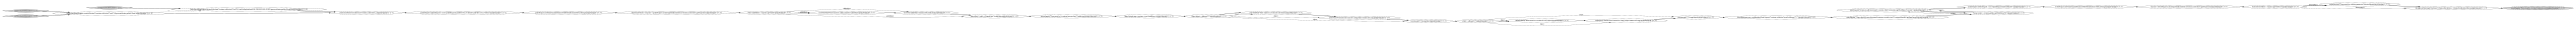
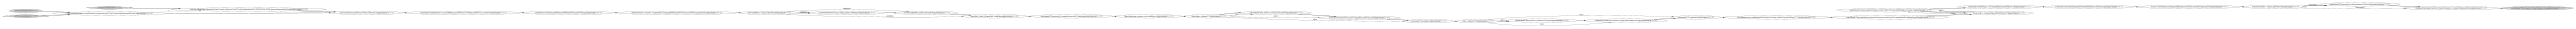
  digraph {
    rankdir=LR
    fontname=Merriweather
    node [fillcolor=white shape=ellipse style=filled fontname=Merriweather]
    edge [style=bold fontname=Merriweather]
    n1 [fillcolor=lightgray label="assertEquals(\"There must be 1 version\",1,deletes.size())@@@36@@@['1', '1', '1']"]
    n2 [label="Object addsObject = response.get(\"adds\")@@@8@@@['1', '1', '1']"]
    n3 [label="assertTrue(addsObject instanceof NamedList)@@@10@@@['1', '1', '1']"]
    n4 [label="assertNotNull(\"There must be a adds parameter\",addsObject)@@@9@@@['1', '1', '1']"]
    n5 [label="NamedList<?> adds = (NamedList<?>)addsObject@@@11@@@['1', '1', '1']"]
    n6 [label="Map<String,Long> versions = new HashMap<>()@@@13@@@['1', '1', '1']"]
    n7 [label="Object object = adds.get(\"1\")@@@14@@@['1', '1', '1']"]
    n8 [label="assertEquals(\"There must be 2 versions (one per doc)\",2,adds.size())@@@12@@@['1', '1', '1']"]
    n9 [label="assertNotNull(\"There must be a version for id 1\",object)@@@15@@@['1', '1', '1']"]
    n10 [label="assertTrue(\"Version for id 1 must be a long\",object instanceof Long)@@@16@@@['1', '1', '1']"]
    n11 [label="UpdateRequest deleteRequest = new UpdateRequest().deleteById(\"1\")@@@28@@@['1', '1', '1']"]
    n12 [label="deleteRequest.setParam(UpdateParams.VERSIONS,Boolean.TRUE.toString())@@@29@@@['1', '1', '1']"]
    n13 [label="versions.put(\"2\",(Long)object)@@@21@@@['1', '1', '1']"]
    n14 [label="QueryResponse resp = getRandomClient().query(\"versions_collection\",new SolrQuery(\"*:*\"))@@@22@@@['1', '1', '1']"]
    n15 [label="response = deleteRequest.commit(getRandomClient(),\"versions_collection\").getResponse()@@@30@@@['1', '1', '1']"]
    n16 [label="Object deletesObject = response.get(\"deletes\")@@@31@@@['1', '1', '1']"]
    n17 [label="CollectionAdminRequest.createCollection(\"versions_collection\",\"conf\",2,1).process(cluster.getSolrClient())@@@3@@@['1', '0', '1']"]
    n18 [label="CollectionAdminRequest.createCollection(\"versions_collection\",\"conf\",2,1).setPerReplicaState(USE_PER_REPLICA_STATE).process(cluster.getSolrClient())@@@3@@@['0', '1', '0']"]
    n19 [label="cluster.waitForActiveCollection(\"versions_collection\",2,2)@@@4@@@['1', '1', '1']"]
-   n20 [fillcolor=lightgray label="testVersionsAreReturned['0', '0', '1']" shape=diamond]
+   n20 [fillcolor=lightgray label="testVersionsAreReturned['0', '0', '1']"]
    n21 [label="versions.put(\"1\",(Long)object)@@@17@@@['1', '1', '1']"]
    n22 [label="object = adds.get(\"2\")@@@18@@@['1', '1', '1']"]
    n23 [label="assertEquals(\"There should be one document because overwrite=true\",2,resp.getResults().getNumFound())@@@23@@@['1', '1', '1']"]
    n24 [label="Long version = versions.get(doc.getFieldValue(\"id\"))@@@25@@@['1', '1', '1']"]
    n25 [label="assertEquals(\"Version on add must match _version_ field\",version,doc.getFieldValue(\"_version_\"))@@@26@@@['1', '1', '1']"]
    n26 [label="assertNotNull(\"There must be a deletes parameter\",deletesObject)@@@32@@@['1', '1', '1']"]
    n27 [label="@SuppressWarnings({\"rawtypes\"}) NamedList deletes = (NamedList)deletesObject@@@33@@@['1', '1', '1']"]
    n28 [label="UpdateRequest updateRequest = new UpdateRequest().add(\"id\",\"1\",\"a_t\",\"hello1\").add(\"id\",\"2\",\"a_t\",\"hello2\")@@@5@@@['1', '1', '1']"]
    n29 [fillcolor=lightgray label="testVersionsAreReturned['0', '1', '0']" shape=diamond]
    n30 [label="updateRequest.setParam(UpdateParams.VERSIONS,Boolean.TRUE.toString())@@@6@@@['1', '1', '1']"]
    n31 [label="NamedList<Object> response = updateRequest.commit(getRandomClient(),\"versions_collection\").getResponse()@@@7@@@['1', '1', '1']"]
    n32 [label="assertNotNull(\"There must be a version for id 2\",object)@@@19@@@['1', '1', '1']"]
    n33 [label="assertTrue(\"Version for id 2 must be a long\",object instanceof Long)@@@20@@@['1', '1', '1']"]
    n34 [fillcolor=lightgray label="testVersionsAreReturned['1', '0', '0']" shape=diamond]
    n2 -> n3 [label=addsObject style=solid]
    n2 -> n4 [label=addsObject style=solid]
    n2 -> n4
    n2 -> n5 [label=addsObject style=solid]
    n3 -> n5
    n4 -> n3
    n5 -> n8
    n6 -> n7
    n7 -> n9
    n7 -> n9 [label=object style=solid]
    n7 -> n10 [label=object style=solid]
    n7 -> n21 [label=object style=solid]
    n8 -> n6
    n9 -> n10
    n10 -> n21
    n11 -> n12
    n12 -> n15
    n13 -> n14
    n14 -> n23
    n15 -> n16
    n16 -> n26 [label=deletesObject style=solid]
    n16 -> n26
    n16 -> n27 [label=deletesObject style=solid]
    n17 -> n18 [label=0 style=dashed]
    n17 -> n19
    n18 -> n19
    n19 -> n28
    n20 -> n17
    n21 -> n22
    n22 -> n13 [label=object style=solid]
    n22 -> n32 [label=object style=solid]
    n22 -> n32
    n22 -> n33 [label=object style=solid]
    n23 -> n24
    n24 -> n25 [label=version style=solid]
    n24 -> n25
    n25 -> n11
    n25 -> n24
    n26 -> n27
    n27 -> n1
    n28 -> n30
    n29 -> n18
    n30 -> n31
    n31 -> n2
    n32 -> n33
    n33 -> n13
    n34 -> n17
  }
